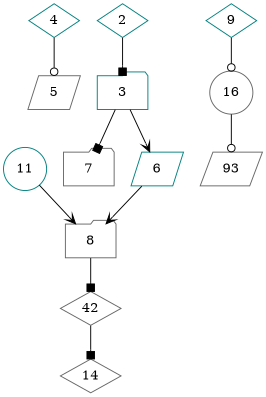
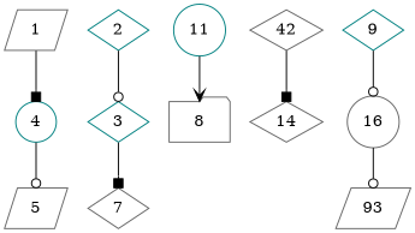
  digraph {
    node [alpha=0.11 color=gray40 shape=diamond]
    edge [arrowhead=box]
-   4 [alpha=0.16 color=teal expect_size=23935300045841012]
+   1 [expect_size=58047715523614998528 shape=parallelogram]
+   4 [alpha=0.16 color=teal expect_size=23935300045841012 shape=circle]
    5 [expect_size=3029659245653919 shape=parallelogram]
-   7 [alpha=0.18 expect_size=100552167021586128 shape=folder]
+   7 [alpha=0.18 expect_size=100552167021586128]
    2 [alpha=0.12 color=teal expect_size=653165131673752]
-   3 [alpha=0.17 color=teal expect_size=29809418287710208000 shape=folder]
-   6 [alpha=0.16 color=teal expect_size=24736448938770432000 shape=parallelogram]
+   3 [alpha=0.17 color=teal expect_size=29809418287710208000]
    8 [alpha=0.10 expect_size=291488199207544684544 shape=folder]
    n9 [alpha=0.13 expect_size=5608159375022620672 label=42]
    9 [alpha=0.19 color=teal expect_size=140539669019126398976]
    n11 [alpha=0.02 expect_size=5414242011509877 label=16 shape=circle]
    11 [alpha=0.03 color=teal expect_size=283733063349829632000 shape=circle]
    14 [alpha=0.03 expect_size=563376174199346752]
    n14 [alpha=0.00 expect_size=359523272703941568 label=93 shape=parallelogram]
+   1 -> 4
    4 -> 5 [arrowhead=odot]
-   2 -> 3
+   2 -> 3 [arrowhead=odot]
    3 -> 7
-   3 -> 6 [arrowhead=vee]
-   6 -> 8 [arrowhead=vee]
-   8 -> n9
    n9 -> 14
    9 -> n11 [arrowhead=odot]
    n11 -> n14 [arrowhead=odot]
    11 -> 8 [arrowhead=vee]
  }
